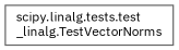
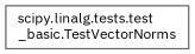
  digraph {
    rankdir=LR
    fontname="IBM Plex Sans"
-   n1 [color=grey40 fillcolor=white fontname="IBM Plex Sans" fontsize=10 height=0.2 label="scipy.linalg.tests.test\l_linalg.TestVectorNorms" shape=box style=filled width=0.4]
+   n1 [color=grey40 fillcolor=white fontname="IBM Plex Sans" fontsize=10 height=0.2 label="scipy.linalg.tests.test\l_basic.TestVectorNorms" shape=box style=filled width=0.4]
  }
